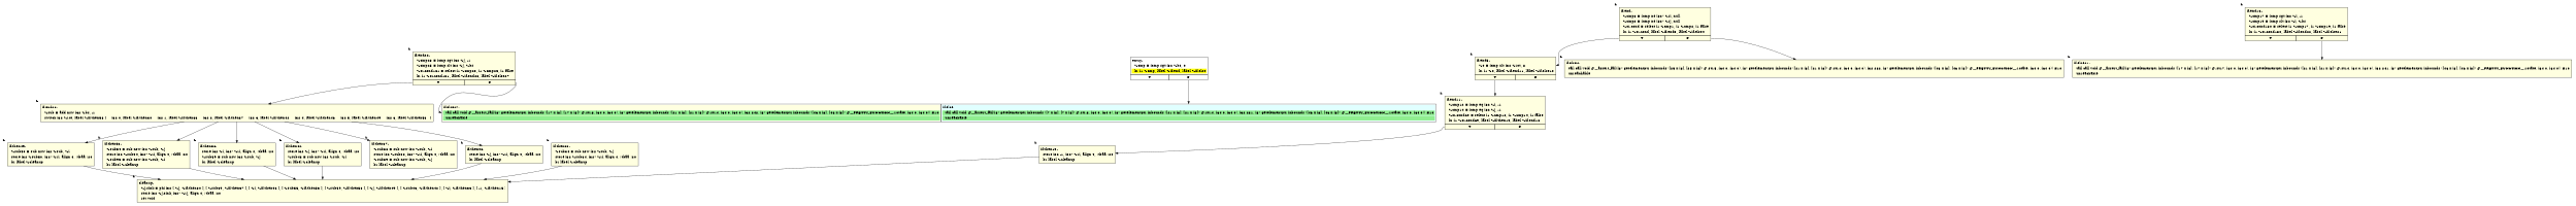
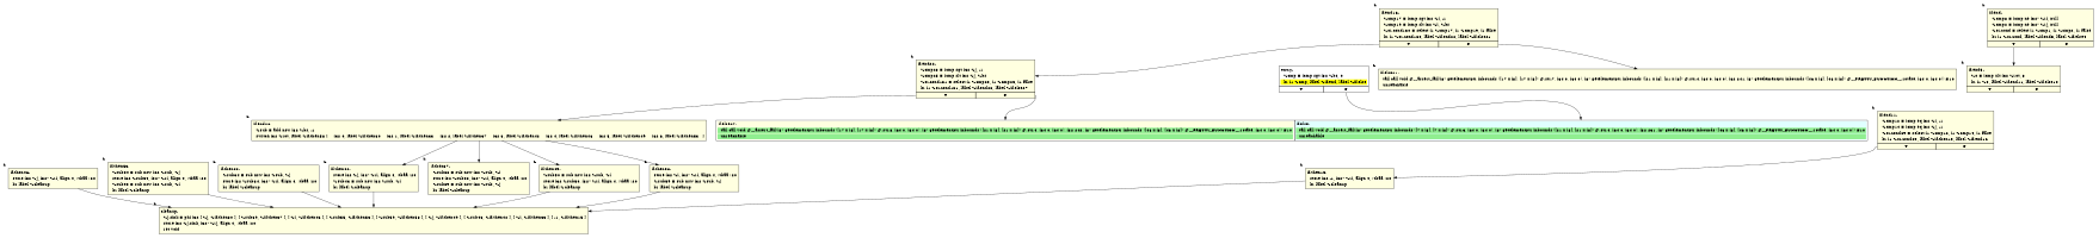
  digraph {
    fontname="DejaVu Serif"
    node [fontname="DejaVu Serif" shape=none xlabel=L]
    edge [fontname="DejaVu Serif" headport=f tailport=f]
    n1 [label=<<table border="0" cellspacing="0"> <tr><td port="f1" border="1" colspan="2"><table bgcolor="LightYellow" border="0"> <tr><td align="left">if.else27:</td></tr> <tr><td bgcolor="lightgreen" align="left">  tail call void @__assert_fail(i8* getelementptr inbounds ([17 x i8], [17 x i8]* @.str.8, i64 0, i64 0), i8* getelementptr inbounds ([21 x i8], [21 x i8]* @.str.4, i64 0, i64 0), i32 242, i8* getelementptr inbounds ([46 x i8], [46 x i8]* @__PRETTY_FUNCTION__.rotate, i64 0, i64 0)) #10</td></tr> <tr><td bgcolor="lightgreen" align="left">  unreachable</td></tr> </table> </td> <td port="f2" border="1" colspan="2"><table bgcolor="LightCyan" border="0"> <tr><td align="left">if.else:</td></tr> <tr><td bgcolor="lightgreen" align="left">  tail call void @__assert_fail(i8* getelementptr inbounds ([7 x i8], [7 x i8]* @.str.3, i64 0, i64 0), i8* getelementptr inbounds ([21 x i8], [21 x i8]* @.str.4, i64 0, i64 0), i32 231, i8* getelementptr inbounds ([46 x i8], [46 x i8]* @__PRETTY_FUNCTION__.rotate, i64 0, i64 0)) #10</td></tr> <tr><td bgcolor="lightgreen" align="left">  unreachable</td></tr> </table> </td></tr> </table>> xlabel=""]
    n2 [label=<<table  border="0" cellspacing="0"> <tr><td port="f" border="1" colspan="2"><table border="0"> <tr><td align="left">entry:</td></tr> <tr><td align="left">  %cmp = icmp sgt i32 %bs, 0</td></tr> <tr><td bgcolor="yellow" align="left">  br i1 %cmp, label %if.end, label %if.else</td></tr> </table> </td></tr> <tr><td border="1" port="fT">T</td><td border="1" port="fF">F</td></tr> </table>> xlabel=""]
    n3 [label=<<table  bgcolor="LightYellow"  border="0" cellspacing="0"> <tr><td port="f" border="1" colspan="2"><table border="0"> <tr><td align="left">if.end:</td></tr> <tr><td align="left">  %cmp8 = icmp ne i32* %ri, null</td></tr> <tr><td align="left">  %cmp2 = icmp ne i32* %rj, null</td></tr> <tr><td align="left">  %or.cond = select i1 %cmp1, i1 %cmp2, i1 false</td></tr> <tr><td align="left">  br i1 %or.cond, label %if.end5, label %if.else4</td></tr> </table> </td></tr> <tr><td border="1" port="fT">T</td><td border="1" port="fF">F</td></tr> </table>>]
-   n4 [label=<<table  bgcolor="LightYellow"  border="0" cellspacing="0"> <tr><td port="f" border="1"><table border="0"> <tr><td align="left">if.else4:</td></tr> <tr><td align="left">  tail call void @__assert_fail(i8* getelementptr inbounds ([25 x i8], [25 x i8]* @.str.5, i64 0, i64 0), i8* getelementptr inbounds ([21 x i8], [21 x i8]* @.str.4, i64 0, i64 0), i32 232, i8* getelementptr inbounds ([46 x i8], [46 x i8]* @__PRETTY_FUNCTION__.rotate, i64 0, i64 0)) #10</td></tr> <tr><td align="left">  unreachable</td></tr> </table> </td></tr> </table>>]
    n5 [label=<<table  bgcolor="LightYellow"  border="0" cellspacing="0"> <tr><td port="f" border="1" colspan="2"><table border="0"> <tr><td align="left">if.end5:</td></tr> <tr><td align="left">  %0 = icmp ult i32 %rot, 8</td></tr> <tr><td align="left">  br i1 %0, label %if.end11, label %if.else10</td></tr> </table> </td></tr> <tr><td border="1" port="fT">T</td><td border="1" port="fF">F</td></tr> </table>>]
    n6 [label=<<table  bgcolor="LightYellow"  border="0" cellspacing="0"> <tr><td port="f" border="1" colspan="2"><table border="0"> <tr><td align="left">if.end11:</td></tr> <tr><td align="left">  %cmp12 = icmp eq i32 %i, -1</td></tr> <tr><td align="left">  %cmp14 = icmp eq i32 %j, -1</td></tr> <tr><td align="left">  %or.cond69 = select i1 %cmp12, i1 %cmp14, i1 false</td></tr> <tr><td align="left">  br i1 %or.cond69, label %if.then15, label %if.end16</td></tr> </table> </td></tr> <tr><td border="1" port="fT">T</td><td border="1" port="fF">F</td></tr> </table>>]
    n7 [label=<<table  bgcolor="LightYellow"  border="0" cellspacing="0"> <tr><td port="f" border="1"><table border="0"> <tr><td align="left">if.then15:</td></tr> <tr><td align="left">  store i32 -1, i32* %ri, align 4, !tbaa !20</td></tr> <tr><td align="left">  br label %cleanup</td></tr> </table> </td></tr> </table>>]
    n8 [label=<<table  bgcolor="LightYellow"  border="0" cellspacing="0"> <tr><td port="f" border="1"><table border="0"> <tr><td align="left">cleanup:</td></tr> <tr><td align="left">  %j.sink = phi i32 [ %j, %if.then30 ], [ %sub39, %if.then37 ], [ %i, %if.then46 ], [ %sub55, %if.then53 ], [ %sub59, %if.then58 ], [ %j, %if.then49 ], [ %sub43, %if.then42 ], [ %i, %if.then33 ], [ -1, %if.then15 ]</td></tr> <tr><td align="left">  store i32 %j.sink, i32* %rj, align 4, !tbaa !20</td></tr> <tr><td align="left">  ret void</td></tr> </table> </td></tr> </table>>]
    n9 [label=<<table  bgcolor="LightYellow"  border="0" cellspacing="0"> <tr><td port="f" border="1" colspan="2"><table border="0"> <tr><td align="left">if.end16:</td></tr> <tr><td align="left">  %cmp17 = icmp sgt i32 %i, -1</td></tr> <tr><td align="left">  %cmp19 = icmp slt i32 %i, %bs</td></tr> <tr><td align="left">  %or.cond130 = select i1 %cmp17, i1 %cmp19, i1 false</td></tr> <tr><td align="left">  br i1 %or.cond130, label %if.end22, label %if.else21</td></tr> </table> </td></tr> <tr><td border="1" port="fT">T</td><td border="1" port="fF">F</td></tr> </table>>]
    n10 [label=<<table  bgcolor="LightYellow"  border="0" cellspacing="0"> <tr><td port="f" border="1"><table border="0"> <tr><td align="left">if.else21:</td></tr> <tr><td align="left">  tail call void @__assert_fail(i8* getelementptr inbounds ([17 x i8], [17 x i8]* @.str.7, i64 0, i64 0), i8* getelementptr inbounds ([21 x i8], [21 x i8]* @.str.4, i64 0, i64 0), i32 241, i8* getelementptr inbounds ([46 x i8], [46 x i8]* @__PRETTY_FUNCTION__.rotate, i64 0, i64 0)) #10</td></tr> <tr><td align="left">  unreachable</td></tr> </table> </td></tr> </table>>]
    n11 [label=<<table  bgcolor="LightYellow"  border="0" cellspacing="0"> <tr><td port="f" border="1" colspan="2"><table border="0"> <tr><td align="left">if.end22:</td></tr> <tr><td align="left">  %cmp23 = icmp sgt i32 %j, -1</td></tr> <tr><td align="left">  %cmp25 = icmp slt i32 %j, %bs</td></tr> <tr><td align="left">  %or.cond131 = select i1 %cmp23, i1 %cmp25, i1 false</td></tr> <tr><td align="left">  br i1 %or.cond131, label %if.end28, label %if.else27</td></tr> </table> </td></tr> <tr><td border="1" port="fT">T</td><td border="1" port="fF">F</td></tr> </table>>]
    n12 [label=<<table  bgcolor="LightYellow"  border="0" cellspacing="0"> <tr><td port="f" border="1"><table border="0"> <tr><td align="left">if.end28:</td></tr> <tr><td align="left">  %sub = add nsw i32 %bs, -1</td></tr> <tr><td align="left">  switch i32 %rot, label %if.then58 [     i32 0, label %if.then30     i32 1, label %if.then33     i32 2, label %if.then37     i32 3, label %if.then42     i32 4, label %if.then46     i32 5, label %if.then49     i32 6, label %if.then53   ]</td></tr> </table> </td></tr> </table>>]
    n13 [label=<<table  bgcolor="LightYellow"  border="0" cellspacing="0"> <tr><td port="f" border="1"><table border="0"> <tr><td align="left">if.then37:</td></tr> <tr><td align="left">  %sub38 = sub nsw i32 %sub, %i</td></tr> <tr><td align="left">  store i32 %sub38, i32* %ri, align 4, !tbaa !20</td></tr> <tr><td align="left">  %sub39 = sub nsw i32 %sub, %j</td></tr> <tr><td align="left">  br label %cleanup</td></tr> </table> </td></tr> </table>>]
    n14 [label=<<table  bgcolor="LightYellow"  border="0" cellspacing="0"> <tr><td port="f" border="1"><table border="0"> <tr><td align="left">if.then42:</td></tr> <tr><td align="left">  store i32 %j, i32* %ri, align 4, !tbaa !20</td></tr> <tr><td align="left">  %sub43 = sub nsw i32 %sub, %i</td></tr> <tr><td align="left">  br label %cleanup</td></tr> </table> </td></tr> </table>>]
    n15 [label=<<table  bgcolor="LightYellow"  border="0" cellspacing="0"> <tr><td port="f" border="1"><table border="0"> <tr><td align="left">if.then46:</td></tr> <tr><td align="left">  store i32 %j, i32* %ri, align 4, !tbaa !20</td></tr> <tr><td align="left">  br label %cleanup</td></tr> </table> </td></tr> </table>>]
    n16 [label=<<table  bgcolor="LightYellow"  border="0" cellspacing="0"> <tr><td port="f" border="1"><table border="0"> <tr><td align="left">if.then49:</td></tr> <tr><td align="left">  %sub50 = sub nsw i32 %sub, %i</td></tr> <tr><td align="left">  store i32 %sub50, i32* %ri, align 4, !tbaa !20</td></tr> <tr><td align="left">  br label %cleanup</td></tr> </table> </td></tr> </table>>]
    n17 [label=<<table  bgcolor="LightYellow"  border="0" cellspacing="0"> <tr><td port="f" border="1"><table border="0"> <tr><td align="left">if.then53:</td></tr> <tr><td align="left">  %sub54 = sub nsw i32 %sub, %j</td></tr> <tr><td align="left">  store i32 %sub54, i32* %ri, align 4, !tbaa !20</td></tr> <tr><td align="left">  %sub95 = sub nsw i32 %sub, %i</td></tr> <tr><td align="left">  br label %cleanup</td></tr> </table> </td></tr> </table>>]
    n18 [label=<<table  bgcolor="LightYellow"  border="0" cellspacing="0"> <tr><td port="f" border="1"><table border="0"> <tr><td align="left">if.then58:</td></tr> <tr><td align="left">  store i32 %i, i32* %ri, align 4, !tbaa !20</td></tr> <tr><td align="left">  %sub59 = sub nsw i32 %sub, %j</td></tr> <tr><td align="left">  br label %cleanup</td></tr> </table> </td></tr> </table>>]
    n19 [label=<<table  bgcolor="LightYellow"  border="0" cellspacing="0"> <tr><td port="f" border="1"><table border="0"> <tr><td align="left">if.then33:</td></tr> <tr><td align="left">  %sub34 = sub nsw i32 %sub, %j</td></tr> <tr><td align="left">  store i32 %sub34, i32* %ri, align 4, !tbaa !20</td></tr> <tr><td align="left">  br label %cleanup</td></tr> </table> </td></tr> </table>>]
    n2 -> n1 [headport=f2 tailport=fF]
-   n3 -> n4 [tailport=fF]
    n3 -> n5 [tailport=fT]
-   n5 -> n6 [tailport=fT]
    n6 -> n7 [tailport=fT]
    n7 -> n8
    n9 -> n10 [tailport=fF]
+   n9 -> n11 [tailport=fT]
    n11 -> n1 [headport=f1 tailport=fF]
    n11 -> n12 [tailport=fT]
    n12 -> n13
    n12 -> n14
-   n12 -> n15
    n12 -> n16
-   n12 -> n17
    n12 -> n18
    n14 -> n8
    n15 -> n8
    n16 -> n8
    n17 -> n8
    n18 -> n8
    n19 -> n8
  }
